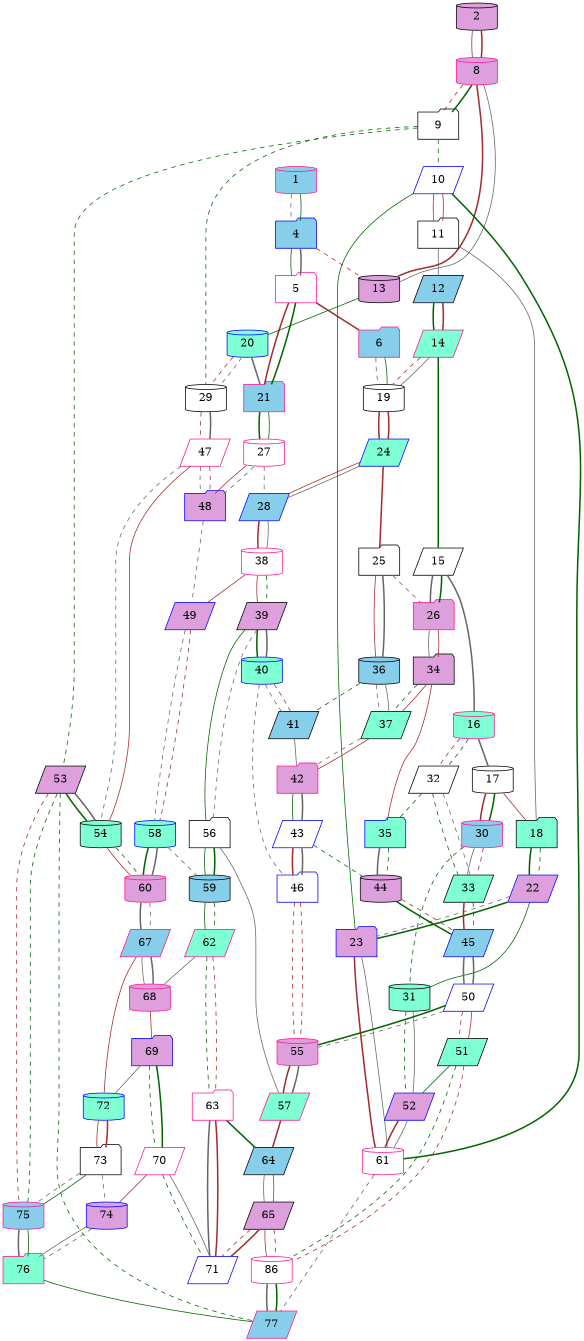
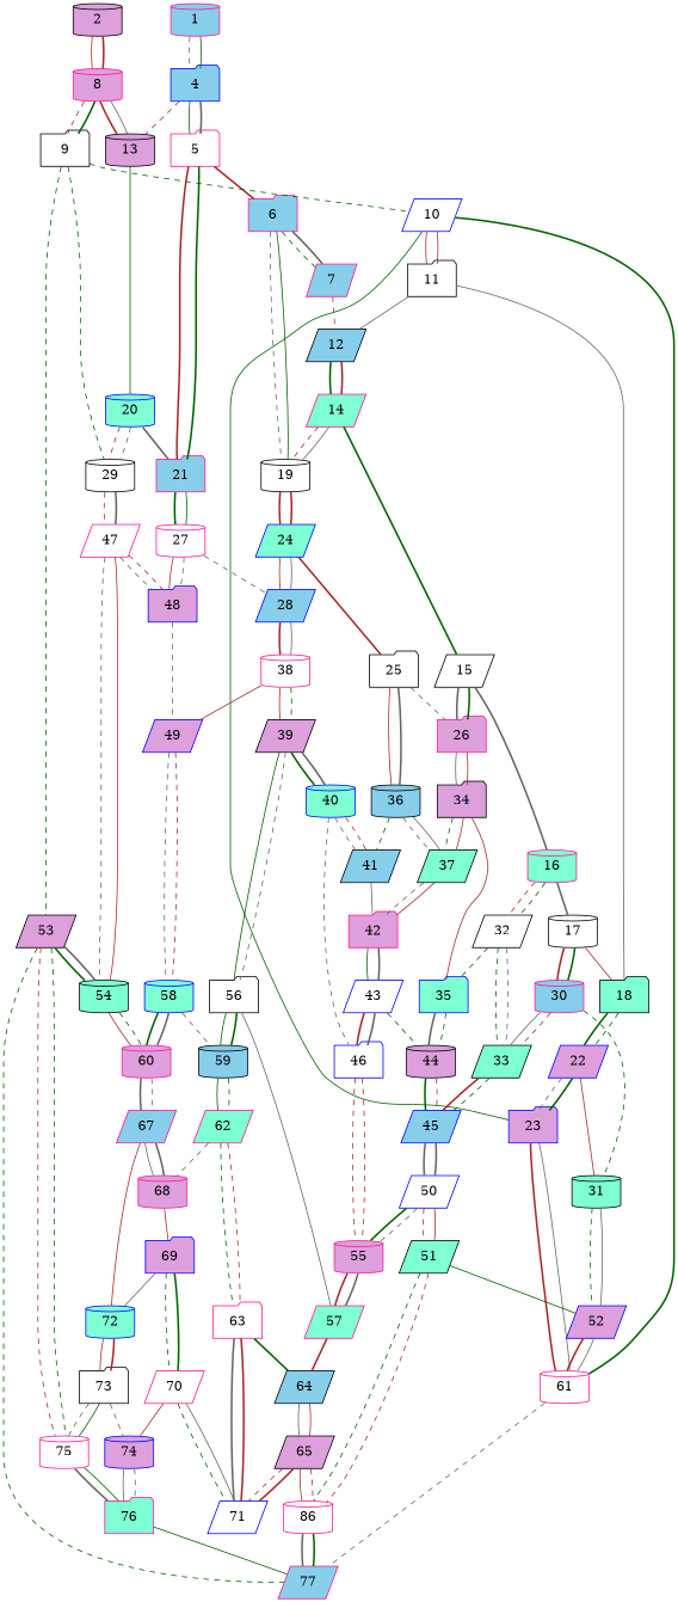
  graph {
    node [color=black fillcolor=white shape=parallelogram style=filled]
    edge [color=gray40 style=dashed]
    1 [color=deeppink fillcolor=skyblue shape=cylinder]
    4 [color=blue fillcolor=skyblue shape=folder]
    2 [fillcolor=plum shape=cylinder]
    8 [color=deeppink fillcolor=plum shape=cylinder]
    5 [color=deeppink shape=folder]
    13 [fillcolor=plum shape=cylinder]
    9 [shape=folder]
+   7 [color=deeppink fillcolor=skyblue]
    12 [fillcolor=skyblue]
    6 [color=deeppink fillcolor=skyblue shape=folder]
    21 [color=deeppink fillcolor=skyblue shape=folder]
    20 [color=blue fillcolor=aquamarine shape=cylinder]
    19 [shape=cylinder]
    27 [color=deeppink shape=cylinder]
    24 [color=blue fillcolor=aquamarine]
    14 [color=deeppink fillcolor=aquamarine]
    10 [color=blue]
    29 [shape=cylinder]
    53 [fillcolor=plum]
    11 [shape=folder]
    23 [color=blue fillcolor=plum shape=folder]
    61 [color=deeppink shape=cylinder]
    47 [color=deeppink]
    54 [fillcolor=aquamarine shape=cylinder]
-   75 [color=deeppink fillcolor=skyblue shape=cylinder]
+   75 [color=deeppink shape=cylinder]
    77 [color=deeppink fillcolor=skyblue]
    18 [fillcolor=aquamarine shape=folder]
    22 [color=blue fillcolor=plum]
    15
    16 [color=deeppink fillcolor=aquamarine shape=cylinder]
    26 [color=deeppink fillcolor=plum shape=folder]
    17 [shape=cylinder]
    32
    34 [fillcolor=plum shape=folder]
    30 [color=deeppink fillcolor=skyblue shape=cylinder]
    33 [fillcolor=aquamarine]
    35 [color=blue fillcolor=aquamarine shape=folder]
    31 [fillcolor=aquamarine shape=cylinder]
    25 [shape=folder]
    28 [color=blue fillcolor=skyblue]
    48 [color=blue fillcolor=plum shape=folder]
    52 [color=blue fillcolor=plum]
    36 [fillcolor=skyblue shape=cylinder]
    38 [color=deeppink shape=cylinder]
    37 [fillcolor=aquamarine]
    41 [fillcolor=skyblue]
    49 [color=blue fillcolor=plum]
    39 [fillcolor=plum]
    45 [color=blue fillcolor=skyblue]
    44 [fillcolor=plum shape=cylinder]
    50 [color=blue]
    42 [color=deeppink fillcolor=plum shape=folder]
    43 [color=blue]
    40 [color=blue fillcolor=aquamarine shape=cylinder]
    56 [shape=folder]
    58 [color=blue fillcolor=aquamarine shape=cylinder]
    46 [color=blue shape=folder]
    57 [color=deeppink fillcolor=aquamarine]
    59 [fillcolor=skyblue shape=cylinder]
    55 [color=deeppink fillcolor=plum shape=cylinder]
    51 [fillcolor=aquamarine]
    60 [color=deeppink fillcolor=plum shape=cylinder]
    n63 [color=deeppink label=86 shape=cylinder]
    76 [color=deeppink fillcolor=aquamarine shape=folder]
    67 [color=deeppink fillcolor=skyblue]
    64 [fillcolor=skyblue]
    62 [color=deeppink fillcolor=aquamarine]
    65 [fillcolor=plum]
    63 [color=deeppink shape=folder]
    68 [color=deeppink fillcolor=plum shape=cylinder]
    72 [color=blue fillcolor=aquamarine shape=cylinder]
    71 [color=blue]
    69 [color=blue fillcolor=plum shape=folder]
    73 [shape=folder]
    70 [color=deeppink]
    74 [color=blue fillcolor=plum shape=cylinder]
    1 -- 4
    1 -- 4 [color=darkgreen style=solid]
    4 -- 5 [color=darkgreen style=solid]
    4 -- 5 [style=bold]
    4 -- 13 [color=brown]
    2 -- 8 [color=brown style=solid]
    2 -- 8 [color=brown style=bold]
    8 -- 13 [color=brown style=bold]
    8 -- 13 [style=solid]
    8 -- 9 [color=brown]
    8 -- 9 [color=darkgreen style=bold]
    5 -- 6 [color=brown style=bold]
    5 -- 21 [color=brown style=bold]
    5 -- 21 [color=darkgreen style=bold]
    13 -- 20 [color=darkgreen style=solid]
    9 -- 10 [color=darkgreen]
    9 -- 29 [color=darkgreen]
    9 -- 53 [color=darkgreen]
+   7 -- 12 [color=brown]
    12 -- 14 [color=darkgreen style=bold]
    12 -- 14 [color=brown style=bold]
+   6 -- 7 [color=darkgreen]
+   6 -- 7 [style=bold]
    6 -- 19
    6 -- 19 [color=darkgreen style=solid]
    21 -- 27 [color=darkgreen style=bold]
    21 -- 27 [color=darkgreen style=solid]
    20 -- 21 [style=bold]
    20 -- 29 [color=brown]
    20 -- 29
    19 -- 24 [color=brown style=bold]
    19 -- 24 [color=brown style=bold]
    27 -- 28
    27 -- 48 [color=brown style=solid]
    27 -- 48
    24 -- 25 [color=brown style=bold]
    24 -- 28 [color=brown style=solid]
    24 -- 28 [style=solid]
    14 -- 19 [color=brown]
    14 -- 19 [style=solid]
    14 -- 15 [color=darkgreen style=bold]
    10 -- 11 [color=brown style=solid]
    10 -- 11 [color=brown style=solid]
    10 -- 23 [color=darkgreen style=solid]
    10 -- 61 [color=darkgreen style=bold]
    29 -- 47 [color=brown]
    29 -- 47 [style=bold]
    53 -- 54 [color=darkgreen style=bold]
    53 -- 54 [style=bold]
    53 -- 75 [color=brown]
    53 -- 75 [color=darkgreen]
    53 -- 77 [color=darkgreen]
    11 -- 12 [style=solid]
    11 -- 18 [style=solid]
    23 -- 61 [color=brown style=bold]
    23 -- 61 [style=solid]
    61 -- 77
    47 -- 54
    47 -- 54 [color=brown style=solid]
    47 -- 48
    47 -- 48 [color=brown]
    54 -- 60 [color=brown style=solid]
    54 -- 60 [color=darkgreen]
    75 -- 76 [style=bold]
    75 -- 76 [color=darkgreen style=solid]
    18 -- 22 [color=darkgreen style=bold]
    18 -- 22 [color=darkgreen]
    22 -- 23
    22 -- 23 [color=darkgreen style=bold]
-   22 -- 31 [color=darkgreen style=solid]
+   22 -- 31 [color=brown style=solid]
    15 -- 16 [style=bold]
    15 -- 26 [style=bold]
    15 -- 26 [color=darkgreen style=bold]
    16 -- 17 [style=bold]
    16 -- 32 [color=brown]
    16 -- 32 [color=darkgreen]
    26 -- 34 [style=solid]
    26 -- 34 [color=brown style=solid]
    17 -- 18 [color=brown style=solid]
    17 -- 30 [color=brown style=bold]
    17 -- 30 [color=darkgreen style=bold]
    32 -- 33 [color=darkgreen]
    32 -- 33
    32 -- 35 [color=darkgreen]
    34 -- 35 [color=brown style=solid]
    34 -- 37 [color=darkgreen]
    34 -- 37 [color=brown style=solid]
    30 -- 33 [style=solid]
    30 -- 33 [color=brown]
    30 -- 31 [color=darkgreen]
    33 -- 45 [color=brown style=bold]
    33 -- 45 [color=darkgreen]
    35 -- 44 [style=bold]
    35 -- 44 [color=darkgreen]
    31 -- 52 [color=darkgreen]
    31 -- 52 [style=solid]
    25 -- 26
    25 -- 36 [color=brown style=solid]
    25 -- 36 [style=bold]
    28 -- 38 [color=brown style=bold]
    28 -- 38 [style=solid]
    48 -- 49
    52 -- 61 [color=brown style=bold]
    52 -- 61 [style=solid]
    36 -- 37
    36 -- 37 [style=solid]
    36 -- 41 [color=darkgreen]
    38 -- 49 [color=brown style=solid]
    38 -- 39 [color=brown style=solid]
    38 -- 39 [color=darkgreen]
    37 -- 42
    37 -- 42 [color=brown style=solid]
    41 -- 42 [style=solid]
    49 -- 58
    49 -- 58 [color=brown]
    39 -- 40 [color=darkgreen style=bold]
    39 -- 40 [style=bold]
    39 -- 56 [color=darkgreen style=solid]
    39 -- 56
    45 -- 50 [style=bold]
    45 -- 50 [style=bold]
    44 -- 45 [color=darkgreen style=bold]
    44 -- 45 [color=brown]
    50 -- 55 [color=darkgreen style=bold]
    50 -- 55
    50 -- 51 [color=brown]
    50 -- 51 [color=brown style=solid]
    42 -- 43 [color=darkgreen style=solid]
    42 -- 43 [style=bold]
    43 -- 44 [color=darkgreen]
    43 -- 46 [color=brown style=bold]
    43 -- 46 [style=bold]
    40 -- 41
    40 -- 41 [color=brown]
    40 -- 46
    56 -- 57 [style=solid]
    56 -- 59 [color=darkgreen style=solid]
    56 -- 59 [color=darkgreen style=bold]
    58 -- 59
    58 -- 60 [color=darkgreen style=bold]
    58 -- 60 [style=bold]
    46 -- 55 [color=brown]
    46 -- 55 [color=brown]
    57 -- 64 [color=brown style=bold]
    59 -- 62 [color=darkgreen style=solid]
    59 -- 62 [color=darkgreen]
    55 -- 57 [color=brown style=bold]
    55 -- 57 [style=bold]
    51 -- 52 [color=darkgreen style=solid]
    51 -- n63 [color=darkgreen]
    51 -- n63 [color=brown]
    60 -- 67 [style=bold]
    60 -- 67
    n63 -- 77 [style=bold]
    n63 -- 77 [color=darkgreen style=bold]
    76 -- 77 [color=darkgreen style=solid]
    67 -- 68 [style=solid]
    67 -- 68 [style=bold]
    67 -- 72 [color=brown style=solid]
    64 -- 65 [style=solid]
    64 -- 65 [color=brown style=solid]
    62 -- 63 [color=darkgreen]
    62 -- 63 [color=brown]
-   62 -- 68 [style=solid]
+   62 -- 68
    65 -- n63 [color=brown style=solid]
    65 -- n63 [color=brown]
    65 -- 71 [color=brown]
    65 -- 71 [color=brown style=bold]
    63 -- 64 [color=darkgreen style=bold]
    63 -- 71 [style=bold]
    63 -- 71 [color=brown style=bold]
    68 -- 69 [color=brown style=solid]
    72 -- 73 [color=brown style=solid]
    72 -- 73 [color=brown style=bold]
    69 -- 72 [style=solid]
    69 -- 70 [color=darkgreen]
    69 -- 70 [color=darkgreen style=bold]
    73 -- 75
    73 -- 75 [color=darkgreen style=solid]
    73 -- 74
    70 -- 71 [color=darkgreen]
    70 -- 71 [style=solid]
    70 -- 74 [color=brown style=solid]
    74 -- 76 [style=solid]
    74 -- 76
  }
